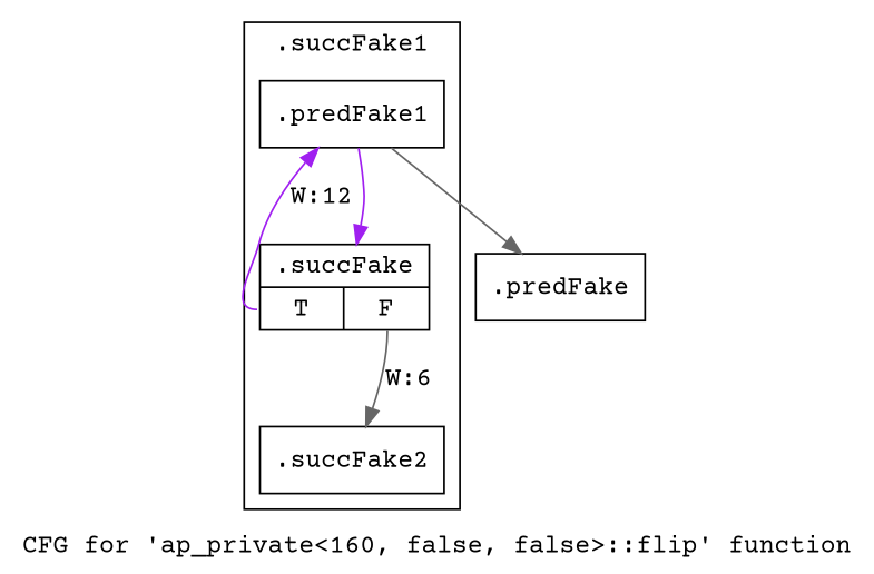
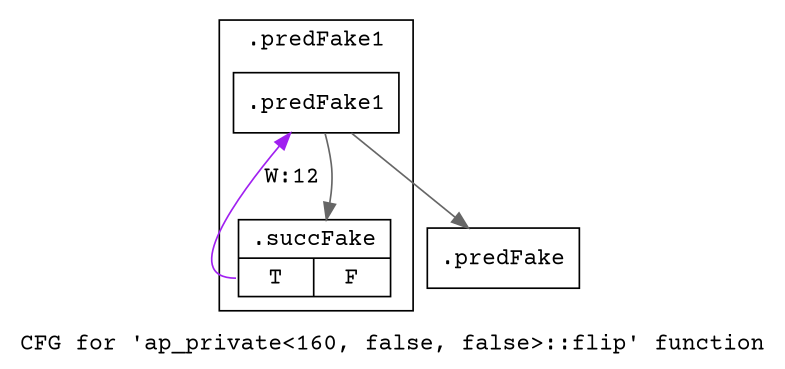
  digraph {
    fontname="Courier Prime"
    label="CFG for 'ap_private\<160, false, false\>::flip' function"
    node [filename="/mnt/xilinx/Vitis_HLS/2021.2/include/etc/ap_private.h" fontname="Courier Prime" linenumber=3808 shape=record]
    edge [color=purple execusionnum=5 filename="/mnt/xilinx/Vitis_HLS/2021.2/include/etc/ap_private.h" fontname="Courier Prime"]
    n1 [label="{.predFake1}"]
    n2 [label="{.succFake|{<s0>T|<s1>F}}"]
-   n3 [label="{.succFake2}" linenumber=3810]
    n4 [label="{.predFake}" filename="" linenumber=""]
    subgraph cluster_1 {
      invocationtime=5
-     label=".succFake1"
+     label=".predFake1"
      tripcount=15
      n1
      n2
-     n3
    }
-   n1 -> n2 [execusionnum=20]
+   n1 -> n2 [color=gray40 execusionnum=20]
    n1 -> n4 [color=gray40]
    n2 -> n1 [execusionnum=15 label="W:12" tailport=s0]
-   n2 -> n3 [color=gray40 label="W:6" tailport=s1]
  }
